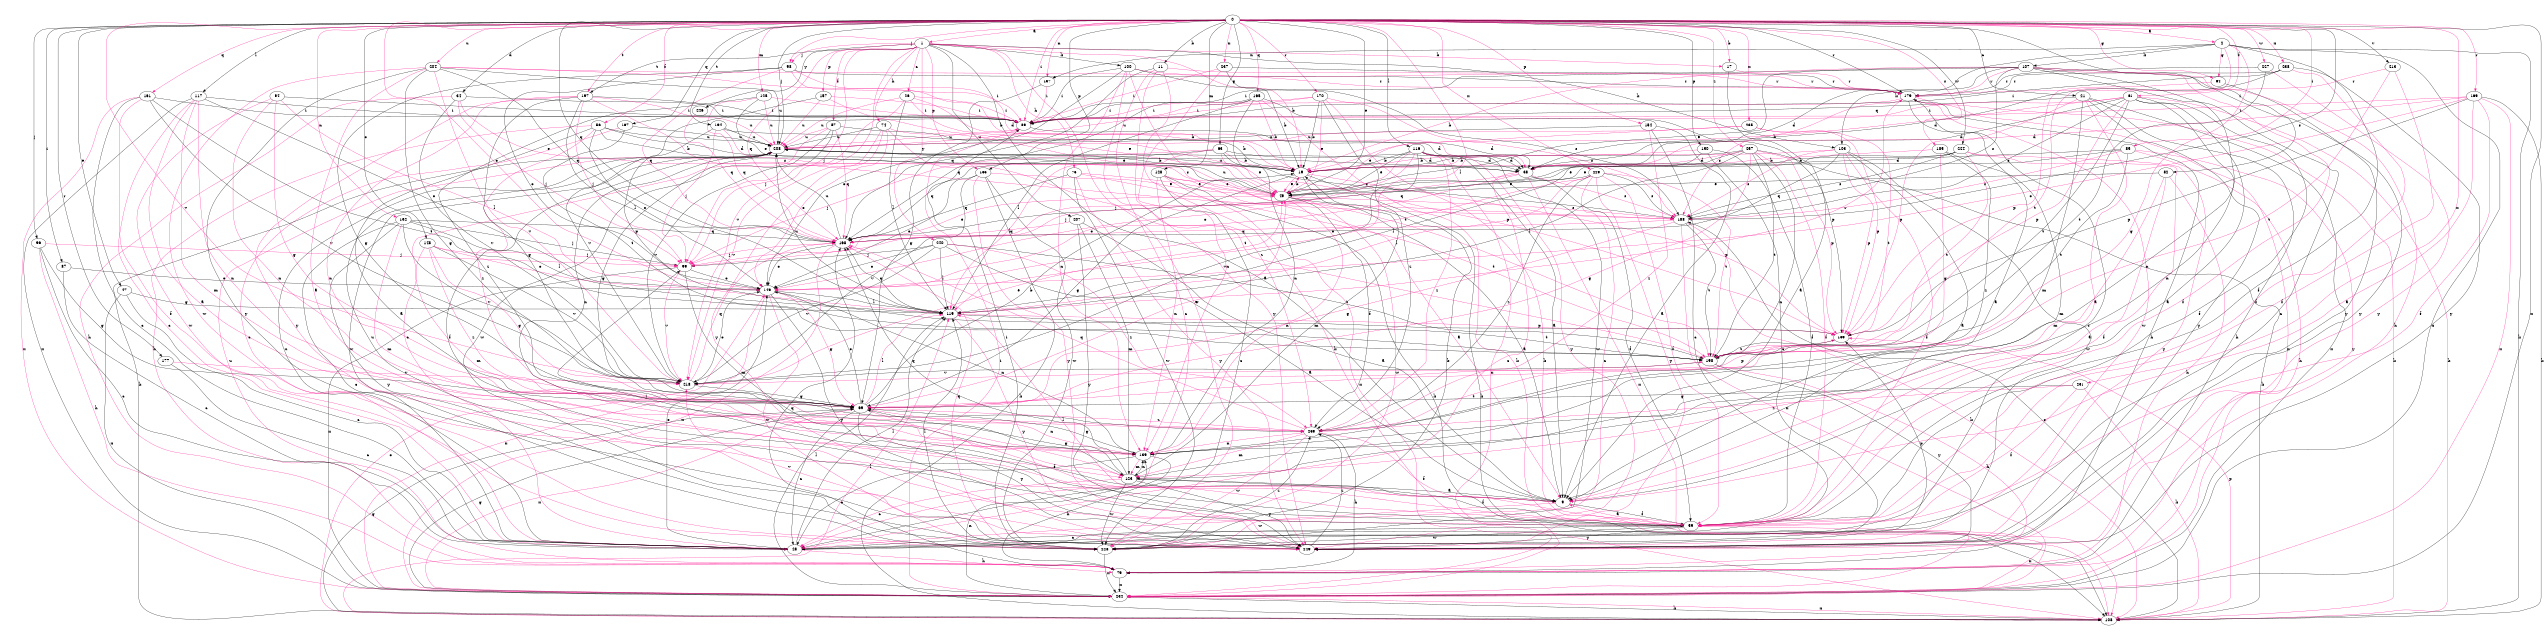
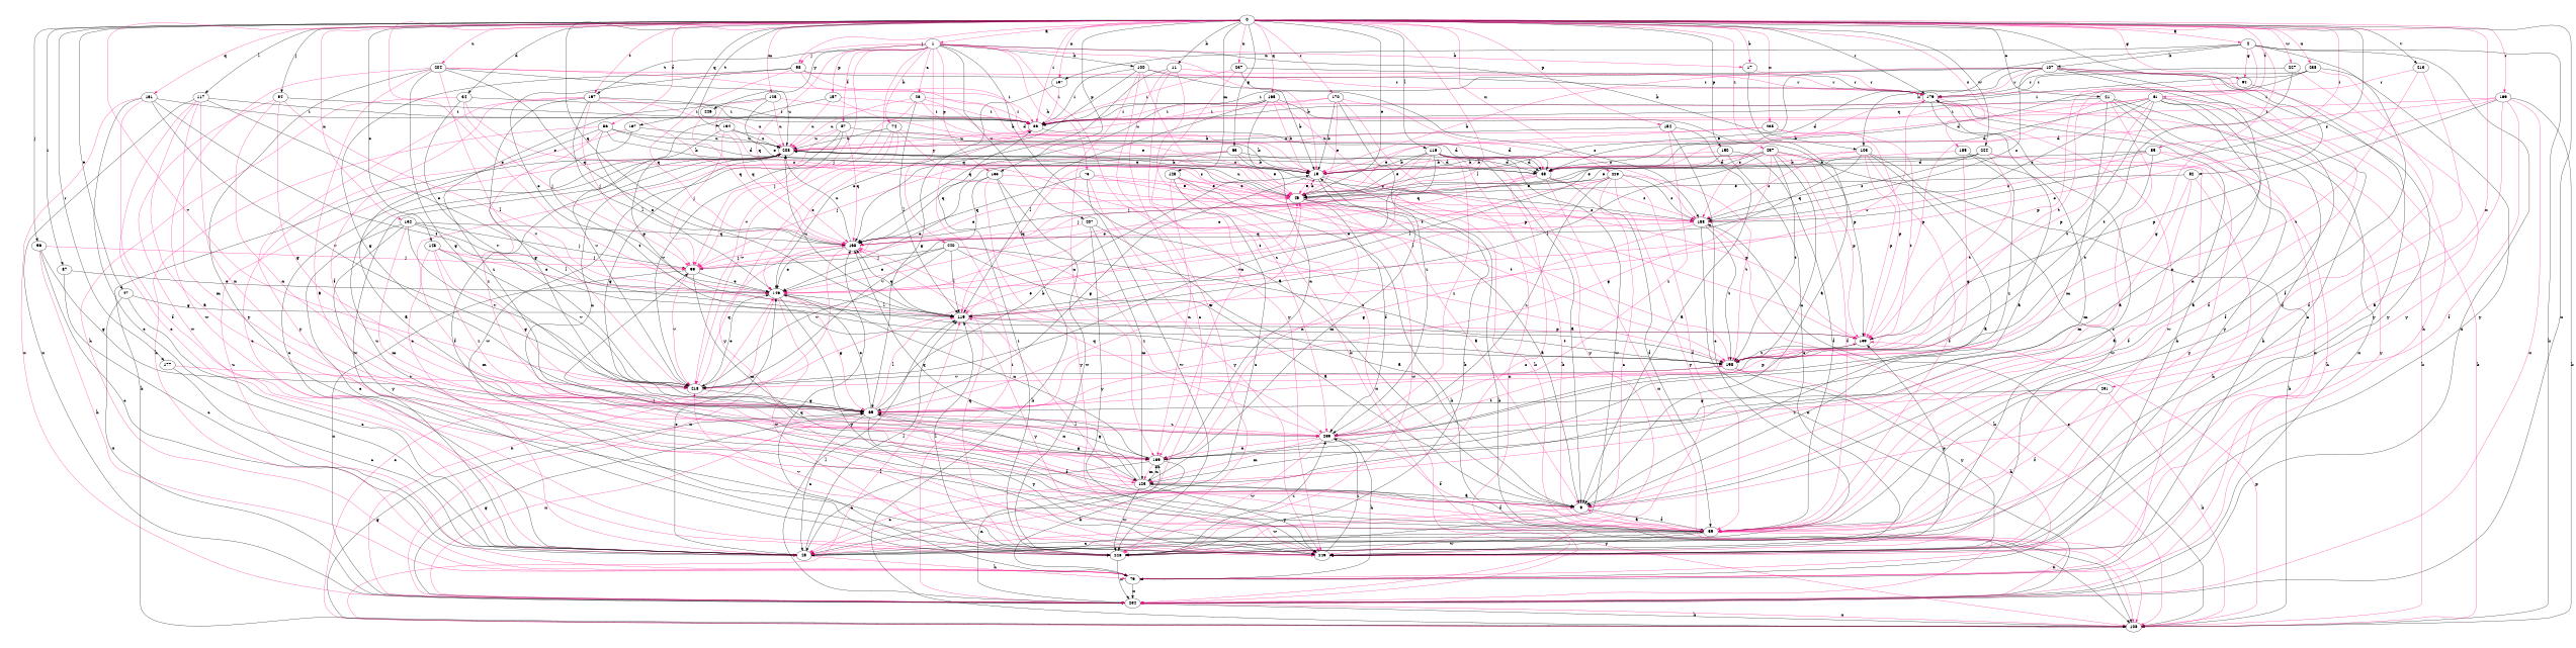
  strict digraph {
    edge [color=deeppink]
    0
    1
    2
    11
    17
    21
    34
    47
    49
    56
    61
    63
    64
    82
    85
    87
    89
    94
    96
    98
    116
    117
    119
    125
    128
    132
    137
    148
    149
    150
    154
    155
    161
    165
    167
    168
    169
    170
    177
    179
    185
    188
    194
    197
    204
    213
    218
    224
    227
    229
    231
    235
    237
    238
    n55 [label=234]
    257
    9
    19
    26
    57
    74
    75
    99
    100
    103
    157
    207
    228
    240
    246
    59
    69
    107
    108
    198
    28
    249
    n78 [label=123]
    159
    79
    208
    139
    259
    38
    0 -> 1 [label=a]
    0 -> 2 [label=a]
    0 -> 11 [color=black label=b]
    0 -> 17 [label=b]
    0 -> 21 [color=black label=c]
    0 -> 34 [color=black label=d]
    0 -> 47 [color=black label=e]
    0 -> 49 [color=black label=e]
    0 -> 56 [label=f]
    0 -> 61 [label=f]
    0 -> 63 [color=black label=g]
    0 -> 64 [label=g]
    0 -> 82 [color=black label=i]
    0 -> 85 [label=i]
    0 -> 87 [color=black label=i]
    0 -> 89 [label=i]
-   0 -> 208 [color=black label=j]
+   0 -> 94 [color=black label=j]
    0 -> 96 [color=black label=j]
    0 -> 98 [label=j]
    0 -> 116 [color=black label=l]
    0 -> 117 [color=black label=l]
    0 -> 119 [label=l]
    0 -> 125 [label=m]
    0 -> 128 [color=black label=m]
    0 -> 132 [label=n]
    0 -> 137 [label=n]
    0 -> 148 [color=black label=o]
    0 -> 149 [label=o]
    0 -> 150 [color=black label=p]
    0 -> 154 [label=p]
    0 -> 155 [color=black label=p]
    0 -> 161 [label=q]
    0 -> 165 [label=q]
    0 -> 167 [color=black label=q]
    0 -> 168 [color=black label=q]
    0 -> 169 [label=r]
    0 -> 170 [label=r]
    0 -> 177 [color=black label=r]
    0 -> 179 [color=black label=r]
    0 -> 185 [label=s]
    0 -> 188 [color=black label=s]
    0 -> 194 [color=black label=t]
    0 -> 197 [label=t]
    0 -> 204 [label=u]
    0 -> 213 [color=black label=v]
    0 -> 218 [label=v]
    0 -> 224 [color=black label=w]
    0 -> 227 [label=w]
    0 -> 229 [label=x]
    0 -> 231 [label=x]
    0 -> 235 [label=x]
    0 -> 237 [label=x]
    0 -> 238 [label=x]
    0 -> n55 [color=black label=x]
    0 -> 257 [label=z]
    1 -> 17 [label=b]
    1 -> 98 [label=j]
    1 -> 155 [label=p]
    1 -> 168 [label=q]
    1 -> 197 [color=black label=t]
    1 -> 218 [label=v]
    1 -> 9 [color=black label=a]
    1 -> 19 [label=b]
    1 -> 26 [label=c]
    1 -> 57 [label=f]
    1 -> 74 [label=h]
    1 -> 75 [label=h]
    1 -> 99 [label=j]
    1 -> 100 [color=black label=k]
    1 -> 103 [color=black label=k]
    1 -> 157 [label=p]
    1 -> 207 [color=black label=u]
    1 -> 228 [label=w]
    1 -> 240 [label=y]
    1 -> 246 [color=black label=y]
    2 -> 64 [label=g]
    2 -> 137 [color=black label=n]
    2 -> n55 [color=black label=x]
    2 -> 103 [color=black label=k]
    2 -> 59 [color=black label=f]
    2 -> 69 [label=g]
    2 -> 107 [color=black label=k]
    2 -> 108 [color=black label=k]
    2 -> 198 [label=t]
    11 -> 168 [color=black label=q]
    11 -> 179 [label=r]
    11 -> 108 [label=k]
    11 -> 28 [label=c]
    11 -> 249 [label=y]
    17 -> 179 [label=r]
    17 -> 9 [color=black label=a]
    21 -> 89 [color=black label=q]
    21 -> n55 [color=black label=x]
    21 -> 9 [label=a]
    21 -> 249 [color=black label=y]
    21 -> n78 [color=black label=m]
    21 -> 159 [label=p]
    21 -> 79 [color=black label=h]
    34 -> 49 [label=e]
    34 -> 89 [color=black label=i]
    34 -> 218 [color=black label=v]
    34 -> 99 [label=j]
    34 -> 79 [label=h]
    47 -> 119 [color=black label=g]
    47 -> n55 [color=black label=x]
    47 -> 28 [color=black label=c]
    49 -> 188 [label=s]
    49 -> 9 [color=black label=a]
    49 -> 19 [label=b]
    49 -> 228 [label=w]
    49 -> 208 [color=black label=u]
    49 -> 139 [label=n]
    49 -> 259 [color=black label=f]
    56 -> 149 [color=black label=o]
    56 -> 9 [color=black label=a]
    56 -> 19 [color=black label=b]
    56 -> 79 [label=h]
    56 -> 208 [color=black label=u]
    56 -> 259 [label=z]
    56 -> 38 [color=black label=d]
    61 -> 89 [label=i]
    61 -> 188 [color=black label=s]
    61 -> 9 [color=black label=a]
    61 -> 19 [label=b]
    61 -> 59 [color=black label=f]
    61 -> 108 [label=k]
    61 -> 198 [color=black label=t]
    61 -> 159 [label=p]
    61 -> 139 [color=black label=n]
    61 -> 38 [color=black label=d]
    63 -> 49 [label=e]
    63 -> 119 [label=l]
    63 -> 168 [color=black label=q]
    63 -> 188 [color=black label=s]
    63 -> 19 [label=b]
    63 -> 99 [label=j]
    63 -> 38 [color=black label=d]
    64 -> 249 [color=black label=y]
    64 -> 159 [label=p]
    82 -> 49 [color=black label=e]
    82 -> 9 [label=a]
    82 -> n78 [label=m]
    82 -> 79 [label=h]
    85 -> 49 [color=black label=e]
    85 -> 188 [label=s]
    85 -> 198 [color=black label=t]
    85 -> 249 [label=y]
    85 -> 79 [label=h]
    85 -> 38 [color=black label=d]
    87 -> 149 [color=black label=o]
    87 -> 28 [color=black label=c]
    89 -> 208 [label=u]
    89 -> 38 [color=black label=d]
    94 -> 89 [color=black label=i]
    94 -> 119 [label=l]
    94 -> 228 [label=w]
    94 -> 69 [label=g]
    94 -> 139 [label=n]
    96 -> 99 [label=j]
    96 -> 69 [color=black label=g]
    96 -> 28 [color=black label=c]
    96 -> 79 [label=h]
    98 -> 149 [color=black label=o]
    98 -> 168 [label=q]
    98 -> 179 [color=black label=r]
    98 -> 19 [label=b]
    98 -> 69 [color=black label=g]
    98 -> 38 [label=d]
    116 -> 49 [color=black label=e]
    116 -> 149 [label=o]
    116 -> 218 [color=black label=v]
    116 -> n55 [label=x]
    116 -> 9 [color=black label=a]
    116 -> 19 [color=black label=b]
    116 -> 99 [label=j]
    116 -> 228 [color=black label=w]
    116 -> 249 [label=y]
    116 -> 259 [label=z]
    116 -> 38 [color=black label=d]
    117 -> 89 [color=black label=i]
    117 -> 149 [color=black label=o]
    117 -> n55 [color=black label=x]
    117 -> 9 [label=a]
    117 -> 28 [label=c]
    117 -> n78 [label=m]
    117 -> 139 [label=n]
    119 -> 168 [color=black label=q]
    119 -> 179 [label=r]
    119 -> 198 [color=black label=t]
    119 -> 249 [label=y]
    119 -> 159 [label=p]
    119 -> 208 [color=black label=u]
    125 -> 49 [color=black label=e]
    125 -> 89 [label=i]
    125 -> 168 [label=q]
    125 -> 208 [label=u]
    125 -> 259 [color=black label=z]
    128 -> 49 [label=e]
    128 -> n55 [label=x]
    128 -> 9 [label=a]
    128 -> 108 [color=black label=k]
    128 -> 28 [color=black label=c]
    128 -> 139 [label=n]
    132 -> 119 [color=black label=l]
    132 -> 168 [color=black label=q]
    132 -> 218 [color=black label=v]
    132 -> 99 [color=black label=j]
    132 -> 28 [color=black label=c]
    132 -> 249 [color=black label=y]
    132 -> n78 [label=m]
    137 -> 89 [label=i]
    137 -> 69 [color=black label=g]
    148 -> 149 [label=o]
    148 -> 218 [color=black label=v]
    148 -> 99 [label=j]
    148 -> 69 [label=g]
    148 -> n78 [label=m]
    148 -> 259 [label=z]
    149 -> 119 [color=black label=l]
    149 -> n55 [label=x]
    149 -> 228 [label=w]
    149 -> 69 [label=g]
    149 -> 249 [color=black label=y]
    149 -> 139 [color=black label=n]
    150 -> 119 [color=black label=l]
    150 -> 19 [label=b]
    150 -> 59 [color=black label=f]
    150 -> 28 [color=black label=c]
    154 -> 9 [color=black label=a]
    154 -> 28 [color=black label=c]
    154 -> 208 [color=black label=u]
    154 -> 259 [label=z]
    155 -> 49 [label=e]
    155 -> 149 [color=black label=o]
    155 -> 218 [color=black label=v]
    155 -> 228 [color=black label=w]
    155 -> 108 [color=black label=k]
    155 -> 249 [label=y]
    161 -> 89 [color=black label=i]
    161 -> 218 [color=black label=v]
    161 -> n55 [label=x]
    161 -> 59 [label=f]
    161 -> 198 [color=black label=t]
    161 -> 28 [color=black label=c]
    165 -> 89 [color=black label=i]
    165 -> 119 [color=black label=l]
    165 -> 168 [color=black label=q]
    165 -> 19 [label=b]
    165 -> 108 [label=k]
    165 -> 159 [color=black label=p]
    165 -> 139 [color=black label=n]
    167 -> 198 [color=black label=t]
    167 -> 28 [label=c]
    167 -> 208 [color=black label=u]
    168 -> 49 [label=e]
    168 -> 149 [color=black label=o]
    168 -> n55 [label=x]
    168 -> 99 [label=j]
    168 -> 208 [color=black label=u]
    169 -> 89 [label=i]
    169 -> 149 [label=o]
    169 -> n55 [label=x]
    169 -> 9 [label=a]
    169 -> 59 [label=f]
    169 -> 108 [color=black label=k]
    169 -> 159 [color=black label=p]
    169 -> 38 [label=d]
    170 -> 49 [label=e]
    170 -> 89 [label=i]
    170 -> 188 [label=s]
    170 -> 19 [color=black label=b]
    170 -> 108 [label=k]
    170 -> 208 [label=u]
    170 -> 259 [color=black label=z]
    177 -> 218 [label=v]
    177 -> 28 [color=black label=c]
    179 -> 89 [label=i]
    179 -> 188 [label=s]
    179 -> n55 [label=x]
    179 -> 9 [color=black label=a]
    179 -> 228 [label=w]
    179 -> 108 [label=k]
    179 -> 79 [color=black label=h]
    185 -> 19 [label=b]
    185 -> 69 [label=g]
    185 -> n78 [color=black label=m]
    185 -> 259 [color=black label=z]
    188 -> 168 [label=q]
-   188 -> n55 [label=x]
+   188 -> n55 [color=black label=x]
    188 -> 69 [label=g]
    188 -> 108 [label=k]
    188 -> 198 [color=black label=t]
    194 -> 188 [label=s]
    194 -> 99 [label=j]
    194 -> 159 [color=black label=p]
    194 -> 208 [color=black label=u]
    194 -> 38 [color=black label=d]
    197 -> 89 [color=black label=i]
    197 -> 119 [color=black label=l]
    197 -> 188 [label=s]
    197 -> 99 [label=j]
    197 -> 69 [color=black label=g]
    197 -> 249 [label=y]
    197 -> 208 [label=u]
-   197 -> 139 [label=n]
+   197 -> 139 [label=f]
    204 -> 89 [label=i]
    204 -> 168 [color=black label=q]
    204 -> 179 [label=r]
    204 -> 218 [label=v]
    204 -> 9 [label=a]
    204 -> 228 [label=w]
    204 -> 69 [color=black label=g]
    204 -> 249 [color=black label=y]
    204 -> 208 [color=black label=u]
    213 -> 179 [label=r]
    213 -> 59 [label=f]
    213 -> 198 [label=t]
    218 -> 49 [label=e]
    218 -> 149 [color=black label=o]
    218 -> 168 [label=q]
    218 -> 69 [color=black label=g]
    218 -> 159 [label=p]
    224 -> 49 [color=black label=e]
    224 -> 188 [color=black label=s]
    224 -> 19 [color=black label=b]
    224 -> 59 [label=f]
    224 -> 198 [label=t]
    224 -> 249 [label=y]
    227 -> 179 [color=black label=r]
    227 -> 198 [color=black label=t]
    227 -> 249 [label=y]
    229 -> 49 [color=black label=e]
    229 -> 119 [label=l]
    229 -> 149 [label=o]
    229 -> 188 [color=black label=s]
    229 -> 59 [label=f]
    229 -> 198 [label=t]
    229 -> 28 [label=c]
    229 -> 249 [label=y]
    229 -> 259 [color=black label=z]
    231 -> 59 [label=f]
    231 -> 69 [color=black label=g]
    231 -> 108 [label=k]
    231 -> 259 [label=z]
    235 -> 49 [label=e]
    235 -> 198 [label=t]
    235 -> 159 [label=p]
    235 -> 208 [label=u]
    237 -> 89 [label=i]
    237 -> 179 [color=black label=r]
    237 -> 188 [color=black label=s]
    237 -> 139 [label=n]
    238 -> 89 [color=black label=i]
    238 -> 179 [color=black label=r]
    238 -> 59 [label=f]
    238 -> 249 [color=black label=y]
    238 -> 38 [color=black label=d]
    n55 -> 89 [label=i]
    n55 -> 119 [color=black label=l]
    n55 -> 69 [color=black label=g]
    n55 -> 108 [color=black label=k]
    n55 -> 139 [color=black label=n]
    257 -> 119 [color=black label=l]
    257 -> 168 [color=black label=q]
    257 -> 19 [color=black label=b]
    257 -> 59 [label=f]
    257 -> 69 [label=g]
    257 -> 108 [color=black label=k]
    257 -> 198 [color=black label=t]
    257 -> 159 [label=p]
    257 -> 139 [color=black label=n]
    257 -> 38 [label=d]
    9 -> 228 [label=w]
    9 -> 59 [color=black label=f]
    19 -> 49 [label=e]
    19 -> 69 [color=black label=g]
    19 -> 108 [color=black label=k]
    19 -> n78 [color=black label=m]
    19 -> 159 [label=p]
    19 -> 208 [color=black label=u]
    26 -> 89 [label=i]
    26 -> 119 [color=black label=l]
    26 -> 19 [label=b]
    26 -> 99 [label=j]
    26 -> 159 [label=p]
    26 -> 208 [label=u]
    57 -> 168 [label=q]
    57 -> 218 [color=black label=v]
    57 -> 19 [color=black label=b]
    57 -> 228 [color=black label=w]
    57 -> 28 [label=c]
    57 -> 208 [label=u]
    74 -> 49 [label=e]
    74 -> 149 [label=o]
    74 -> 218 [label=v]
    74 -> 198 [label=t]
    74 -> 249 [label=y]
    74 -> 208 [color=black label=u]
    75 -> 49 [label=e]
    75 -> 168 [color=black label=q]
    75 -> 228 [color=black label=w]
    75 -> 198 [label=t]
    75 -> 249 [label=y]
    99 -> 149 [color=black label=o]
    99 -> 218 [label=v]
    99 -> n55 [color=black label=x]
    99 -> n78 [color=black label=m]
    100 -> 89 [color=black label=i]
    100 -> 149 [color=black label=o]
    100 -> 179 [label=r]
    100 -> 19 [color=black label=b]
    100 -> 198 [label=t]
    100 -> 139 [label=n]
    100 -> 259 [label=z]
    103 -> 168 [color=black label=q]
    103 -> 188 [label=s]
    103 -> 9 [color=black label=a]
    103 -> 19 [label=b]
    103 -> 228 [color=black label=w]
    103 -> 59 [label=f]
    103 -> 159 [label=p]
    157 -> 49 [label=e]
    157 -> 89 [label=i]
    157 -> 218 [color=black label=v]
    157 -> 208 [label=u]
    207 -> 168 [label=q]
    207 -> 9 [color=black label=a]
    207 -> 249 [color=black label=y]
    207 -> n78 [color=black label=m]
    228 -> 89 [color=black label=i]
    228 -> 119 [color=black label=l]
    228 -> 168 [label=q]
    228 -> n55 [color=black label=x]
    228 -> 19 [color=black label=b]
    228 -> 159 [color=black label=p]
    228 -> 259 [color=black label=z]
    240 -> 119 [color=black label=l]
    240 -> 149 [color=black label=o]
    240 -> 218 [color=black label=v]
    240 -> 9 [color=black label=a]
    240 -> 99 [color=black label=j]
    240 -> 198 [color=black label=t]
    240 -> 259 [label=z]
    246 -> 168 [label=q]
    59 -> 119 [label=l]
    59 -> n55 [label=x]
    59 -> 9 [label=a]
    59 -> 99 [color=black label=j]
    59 -> 228 [color=black label=w]
    59 -> 28 [color=black label=c]
    59 -> 249 [color=black label=y]
    59 -> 208 [color=black label=u]
    69 -> 49 [label=e]
    69 -> 119 [label=l]
    69 -> 149 [color=black label=o]
    69 -> n55 [label=x]
    69 -> 19 [color=black label=b]
    69 -> 59 [label=f]
    69 -> 28 [color=black label=c]
    69 -> 249 [color=black label=y]
    69 -> 139 [label=n]
    69 -> 259 [label=z]
    107 -> 49 [color=black label=e]
    107 -> 89 [color=black label=i]
    107 -> 179 [label=r]
    107 -> 188 [color=black label=s]
    107 -> 19 [label=b]
    107 -> 59 [label=f]
    107 -> 28 [color=black label=c]
    107 -> 249 [color=black label=y]
    107 -> 79 [label=h]
    107 -> 139 [color=black label=n]
    107 -> 38 [color=black label=d]
    108 -> 119 [label=l]
    108 -> 149 [label=o]
    108 -> 188 [color=black label=s]
    108 -> n55 [label=x]
    108 -> 69 [color=black label=g]
    108 -> 159 [label=p]
    198 -> 218 [color=black label=v]
    198 -> 249 [color=black label=y]
    198 -> 79 [label=h]
    28 -> 119 [color=black label=l]
    28 -> 149 [color=black label=o]
    28 -> 179 [color=black label=r]
    28 -> 79 [label=h]
    28 -> 208 [color=black label=u]
    249 -> 218 [label=v]
    249 -> 259 [color=black label=z]
    n78 -> 168 [color=black label=q]
    n78 -> 9 [color=black label=a]
    n78 -> 228 [color=black label=w]
    n78 -> 59 [color=black label=f]
    n78 -> 69 [color=black label=g]
    n78 -> 28 [label=c]
    n78 -> 249 [color=black label=y]
    n78 -> 139 [color=black label=n]
    159 -> 198 [color=black label=t]
    79 -> 168 [color=black label=q]
    79 -> n55 [color=black label=x]
    79 -> 208 [label=u]
    208 -> 19 [color=black label=b]
    208 -> 228 [color=black label=w]
    208 -> 59 [color=black label=f]
    208 -> 69 [color=black label=g]
    208 -> 108 [color=black label=k]
    208 -> 139 [color=black label=n]
    208 -> 38 [color=black label=d]
    139 -> 69 [color=black label=g]
    139 -> 28 [color=black label=c]
    139 -> n78 [label=m]
    139 -> 79 [color=black label=h]
    259 -> 168 [label=q]
    259 -> 228 [label=w]
    259 -> 59 [label=f]
    259 -> 198 [label=t]
    259 -> n78 [label=m]
    259 -> 79 [color=black label=h]
    259 -> 139 [label=n]
    38 -> 149 [label=o]
    38 -> 188 [label=s]
    38 -> n55 [label=x]
    38 -> 99 [label=j]
    38 -> 59 [color=black label=f]
    38 -> 28 [label=c]
  }
